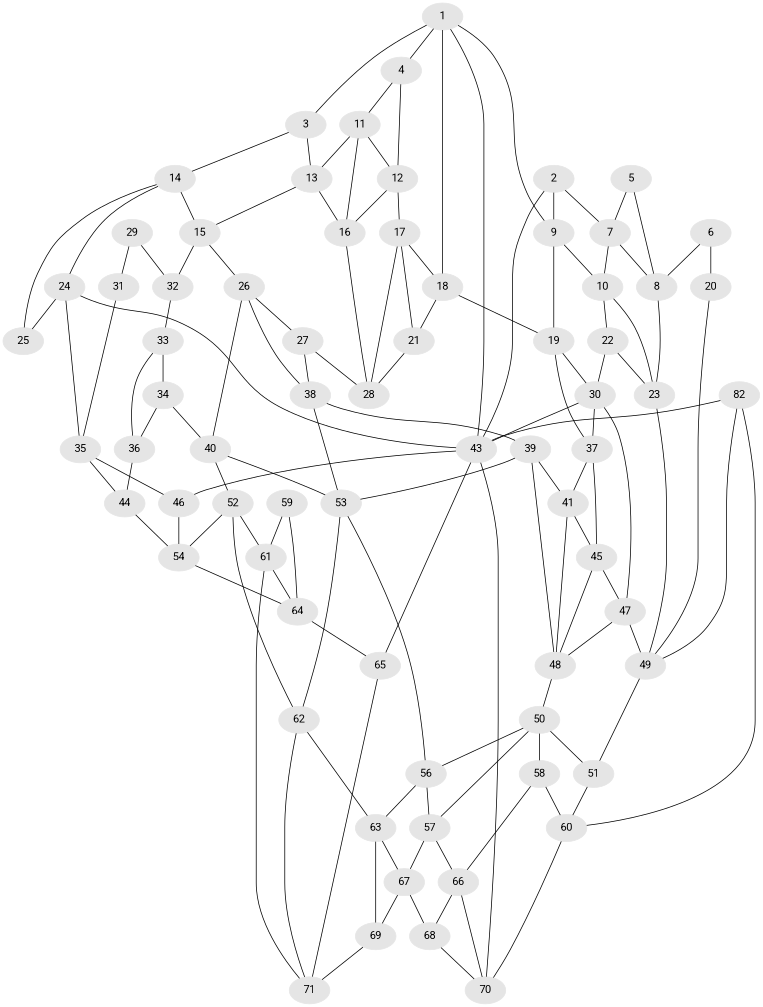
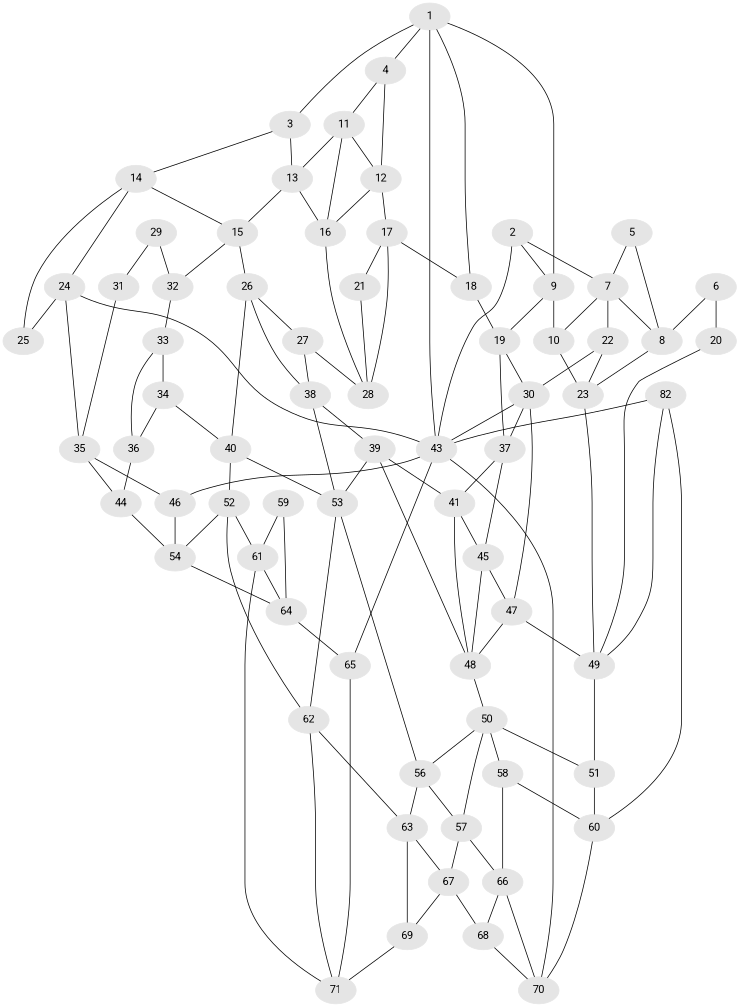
  graph {
    fontname=Roboto
    node [color=gray90 fontname=Roboto style=filled]
    edge [fontname=Roboto weight=1.0]
    1
    3
    4
    9
    18
    43
    13
    14
    11
    12
    10
    19
    21
    46
    65
    70
    2
    7
    8
    16
    15
    24
    25
    17
    5
    23
    6
    20
    49
    22
    30
    37
    28
    26
    32
    35
    27
    38
    40
    33
    47
    41
    45
    51
    44
    39
    53
    52
    29
    31
    48
    34
    36
    54
    56
    62
    50
    61
    n59 [label=82]
    60
    71
    64
    57
    58
    63
    66
    67
    59
    69
    68
    1 -- 3
    1 -- 4
    1 -- 9
    1 -- 18
    1 -- 43
    3 -- 13
    3 -- 14
    4 -- 11
    4 -- 12
    9 -- 10
    9 -- 19
    18 -- 19
-   18 -- 21
    43 -- 46
    43 -- 65
    43 -- 70
    13 -- 16
    13 -- 15
    14 -- 15
    14 -- 24
    14 -- 25
    11 -- 13
    11 -- 12
    11 -- 16
    12 -- 16
    12 -- 17
    10 -- 23
-   10 -- 22
+   7 -- 22
    19 -- 30
    19 -- 37
    21 -- 28
    46 -- 54 [weight=2.0]
    65 -- 71
    2 -- 9
    2 -- 43
    2 -- 7
    7 -- 10
    7 -- 8
    8 -- 23
    16 -- 28
    15 -- 26
    15 -- 32
    24 -- 43
    24 -- 25
    24 -- 35
    17 -- 18
    17 -- 21
    17 -- 28
    5 -- 7
    5 -- 8
    23 -- 49
    6 -- 8
    6 -- 20 [weight=2.0]
    20 -- 49
    49 -- 51
    22 -- 23
    22 -- 30
    30 -- 43
    30 -- 37
    30 -- 47
    37 -- 41
    37 -- 45
    26 -- 27
    26 -- 38
    26 -- 40
    32 -- 33
    35 -- 46
    35 -- 44
    27 -- 28
    27 -- 38
    38 -- 39
    38 -- 53
    40 -- 53
    40 -- 52
    33 -- 34
    33 -- 36
    47 -- 49 [weight=2.0]
    47 -- 48
    41 -- 45
    41 -- 48
    45 -- 47
    45 -- 48
    51 -- 60
    44 -- 54
    39 -- 41
    39 -- 53
    39 -- 48
    53 -- 56
    53 -- 62
    52 -- 54
    52 -- 62
    52 -- 61
    29 -- 32
    29 -- 31
    31 -- 35
    48 -- 50
    34 -- 40
    34 -- 36
    36 -- 44 [weight=2.0]
    54 -- 64
    56 -- 57
    56 -- 63
    62 -- 71
    62 -- 63
    50 -- 51
    50 -- 56
    50 -- 57
    50 -- 58 [weight=2.0]
    61 -- 71
    61 -- 64
    n59 -- 43
    n59 -- 49
    n59 -- 60
    60 -- 70
    64 -- 65
    57 -- 66
    57 -- 67
    58 -- 60
    58 -- 66
    63 -- 67
    63 -- 69
    66 -- 70
    66 -- 68
    67 -- 69
    67 -- 68
    59 -- 61
    59 -- 64
    69 -- 71
    68 -- 70
  }
